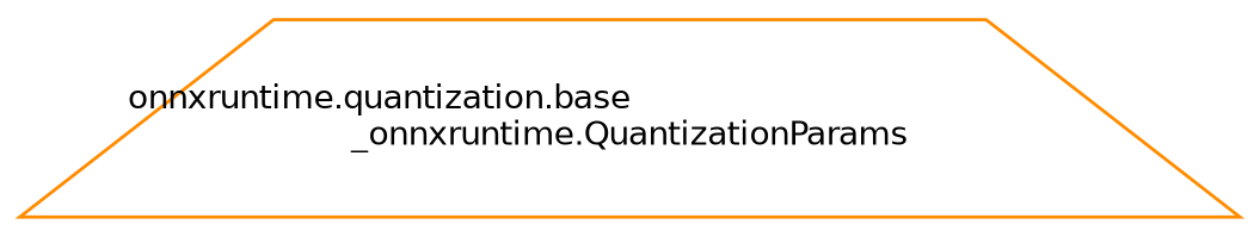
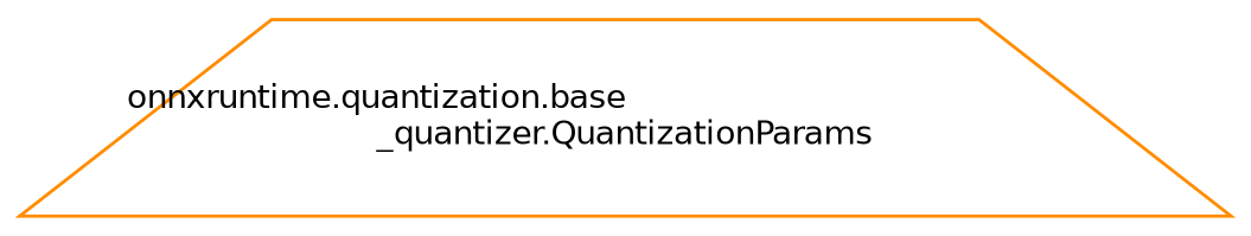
  digraph {
    rankdir=TB
-   n1 [color=darkorange fillcolor=white fontname=Helvetica fontsize=10 height=0.2 label="onnxruntime.quantization.base\l_onnxruntime.QuantizationParams" shape=trapezium style=filled width=0.4]
+   n1 [color=darkorange fillcolor=white fontname=Helvetica fontsize=10 height=0.2 label="onnxruntime.quantization.base\l_quantizer.QuantizationParams" shape=trapezium style=filled width=0.4]
  }
